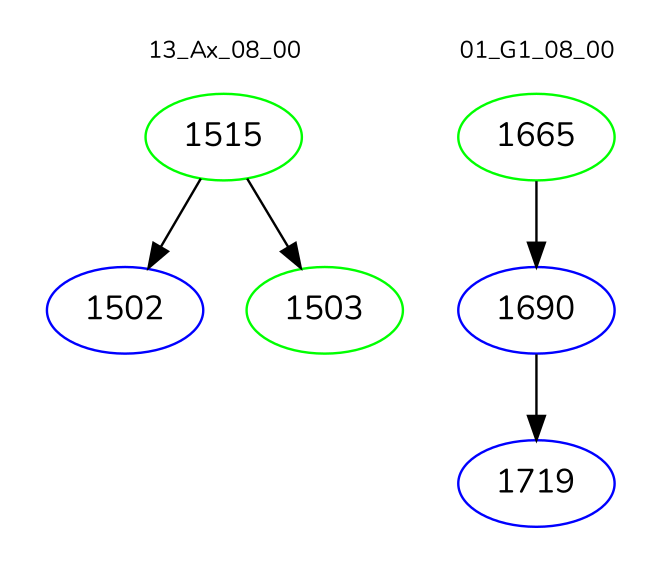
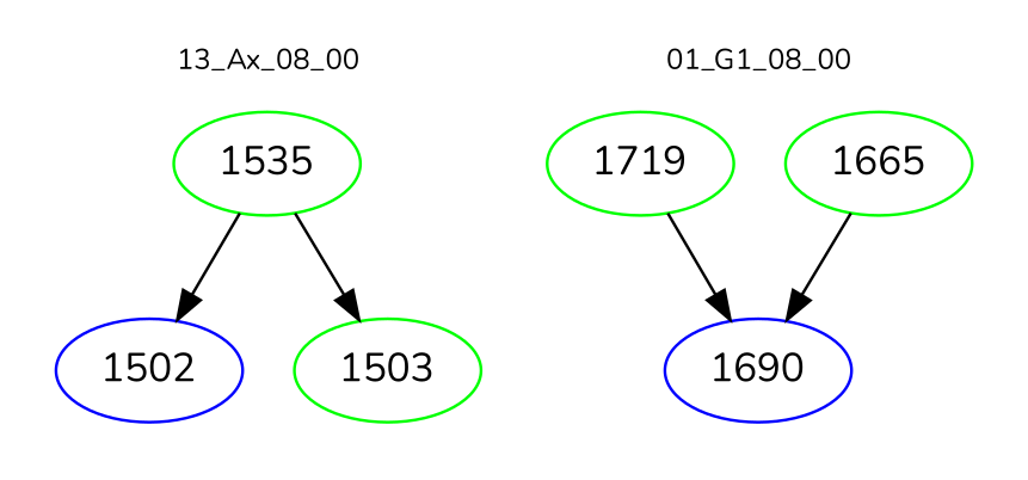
  digraph {
    fontname=Nunito
    node [color=green fontname=Nunito]
    edge [color=black fontname=Nunito]
-   n1 [label=1515]
+   n1 [label=1535]
    n2 [color=blue label=1502]
    n3 [label=1503]
    n4 [label=1665]
    n5 [color=blue label=1690]
-   n6 [color=blue label=1719]
+   n6 [label=1719]
    subgraph cluster_1 {
      color=white
      fontsize=10
      label="13_Ax_08_00"
      n1
      n2
      n3
    }
    subgraph cluster_2 {
      color=white
      fontsize=10
      label="01_G1_08_00"
      n4
      n5
      n6
    }
    n1 -> n2
    n1 -> n3
    n4 -> n5
-   n5 -> n6
+   n6 -> n5
  }
